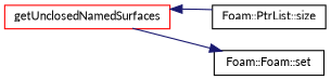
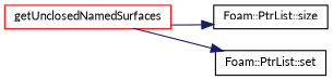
  digraph {
    fontname=Lato
    rankdir=LR
    node [color=black fontname=Lato fontsize=10 shape=record]
    edge [color=midnightblue fontname=Lato fontsize=10 labelfontname=Helvetica labelfontsize=10 style=solid]
    n1 [color=red height=0.2 label=getUnclosedNamedSurfaces width=0.4]
    n2 [height=0.2 label="Foam::PtrList::size" width=0.4]
-   n3 [height=0.2 label="Foam::Foam::set" width=0.4]
-   n2 -> n1
+   n3 [height=0.2 label="Foam::PtrList::set" width=0.4]
+   n1 -> n2
    n1 -> n3
  }
